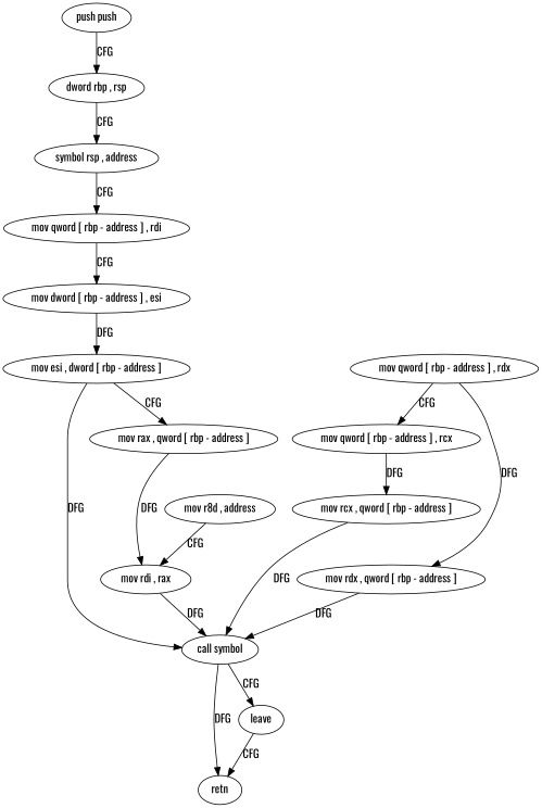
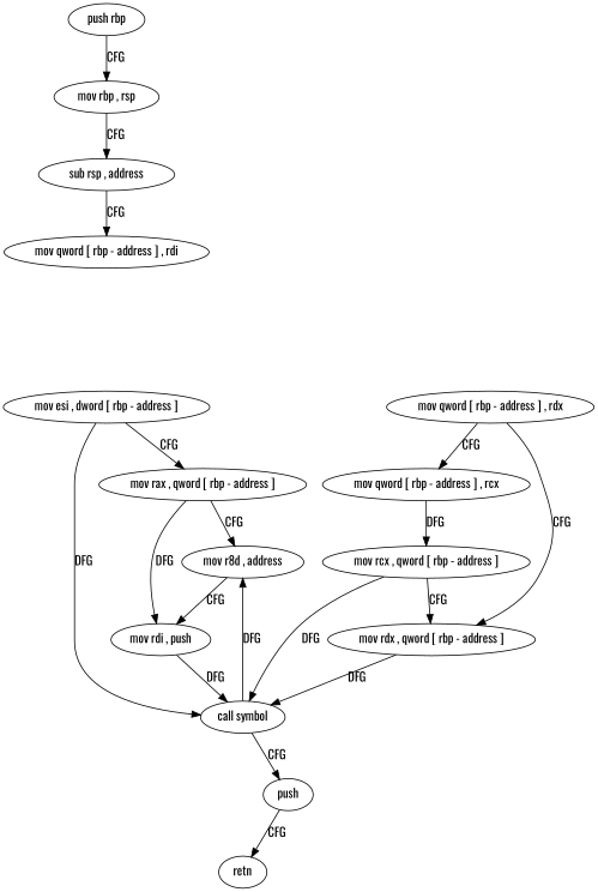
  digraph {
    fontname=Oswald
    node [fontname=Oswald]
    edge [fontname=Oswald]
-   n1 [label="push push"]
-   n2 [label="dword rbp , rsp"]
-   n3 [label="symbol rsp , address"]
+   n1 [label="push rbp"]
+   n2 [label="mov rbp , rsp"]
+   n3 [label="sub rsp , address"]
    n4 [label="mov qword [ rbp - address ] , rdi"]
-   n5 [label="mov dword [ rbp - address ] , esi"]
    n6 [label="mov esi , dword [ rbp - address ]"]
    n7 [label="mov rax , qword [ rbp - address ]"]
    n8 [label="mov r8d , address"]
-   n9 [label="mov rdi , rax"]
+   n9 [label="mov rdi , push"]
    n10 [label="mov qword [ rbp - address ] , rdx"]
    n11 [label="mov qword [ rbp - address ] , rcx"]
    n12 [label="mov rdx , qword [ rbp - address ]"]
    n13 [label="call symbol"]
    n14 [label="mov rcx , qword [ rbp - address ]"]
-   n15 [label=leave]
+   n15 [label=push]
    n16 [label=retn]
    n1 -> n2 [label=CFG]
    n2 -> n3 [label=CFG]
    n3 -> n4 [label=CFG]
-   n4 -> n5 [label=CFG]
-   n5 -> n6 [label=DFG]
    n6 -> n7 [label=CFG]
    n6 -> n13 [label=DFG]
+   n7 -> n8 [label=CFG]
    n7 -> n9 [label=DFG]
    n8 -> n9 [label=CFG]
    n9 -> n13 [label=DFG]
    n10 -> n11 [label=CFG]
-   n10 -> n12 [label=DFG]
+   n10 -> n12 [label=CFG]
    n11 -> n14 [label=DFG]
    n12 -> n13 [label=DFG]
    n13 -> n15 [label=CFG]
-   n13 -> n16 [label=DFG]
+   n13 -> n8 [label=DFG]
+   n14 -> n12 [label=CFG]
    n14 -> n13 [label=DFG]
    n15 -> n16 [label=CFG]
  }
